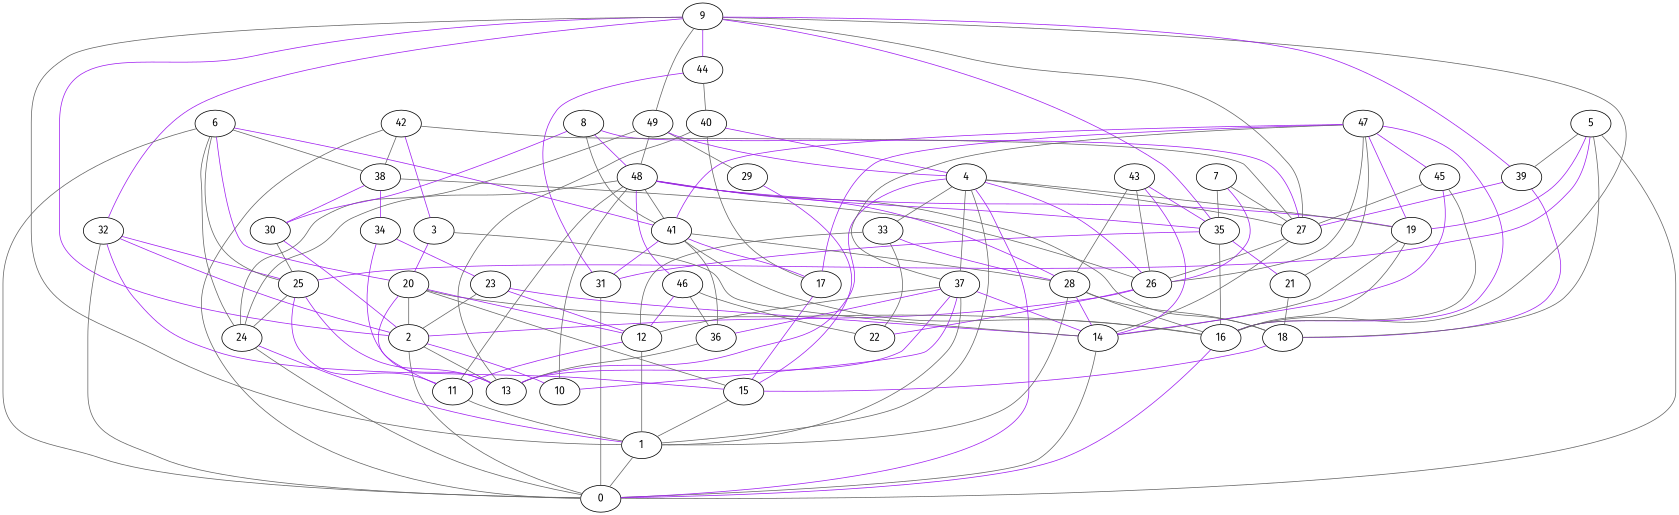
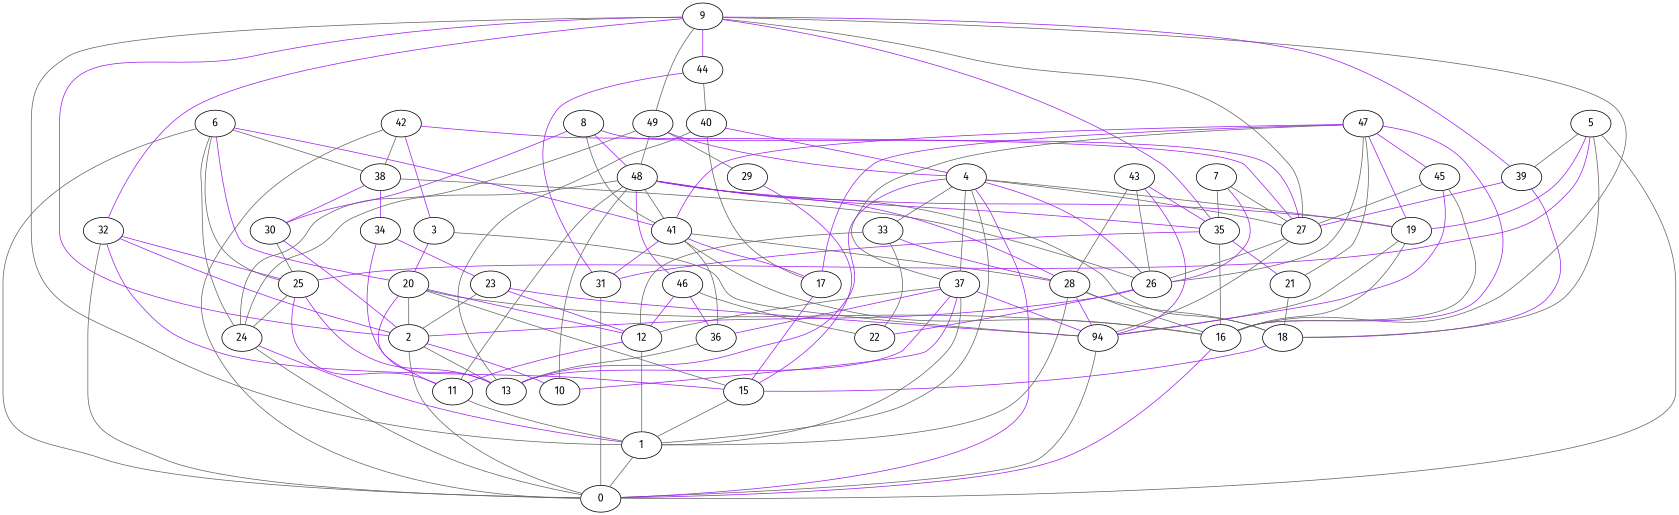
  digraph {
    fontname="Fira Sans"
    node [fontname="Fira Sans"]
    edge [color=gray40 dir=none fontname="Fira Sans"]
    7
    27
    26
    35
-   14
+   14 [label=94]
    2
    22
    16
    31
    21
    38
    34
    30
    13
    23
    25
    11
    1
    0
    39
    18
    15
    9
    49
    44
    32
    29
    48
    4
    40
    10
    24
    46
    12
    36
    33
    28
    47
    17
    37
    19
    45
    41
    20
    5
    43
    8
    42
    3
    6
    subgraph sub_1 {
      7
      27
      26
      35
      14
      2
      22
      16
      31
      21
      38
      34
      30
      13
      23
      25
      11
      1
      0
      39
      18
      15
      9
      49
      44
      32
      29
      48
      4
      40
      10
      24
      46
      12
      36
      33
      28
      47
      17
      37
      19
      45
      41
      20
      5
      43
      8
      42
      3
      6
    }
    7 -> 27
    7 -> 26 [color=purple]
    7 -> 35
    27 -> 26
    27 -> 14
    26 -> 2 [color=purple]
    26 -> 22 [color=purple]
    35 -> 16
    35 -> 31 [color=purple]
    35 -> 21 [color=purple]
    14 -> 0
    2 -> 13
    2 -> 0
    2 -> 10 [color=purple]
    16 -> 0 [color=purple]
    31 -> 0
    21 -> 18
    38 -> 26
    38 -> 34 [color=purple]
    38 -> 30 [color=purple]
    34 -> 13 [color=purple]
    34 -> 23 [color=purple]
    30 -> 2 [color=purple]
    30 -> 25
    23 -> 14 [color=purple]
    23 -> 2
    23 -> 12 [color=purple]
    25 -> 13 [color=purple]
    25 -> 11 [color=purple]
    25 -> 24
    11 -> 1
    1 -> 0
    39 -> 27 [color=purple]
    39 -> 18 [color=purple]
    18 -> 15 [color=purple]
    15 -> 1
    9 -> 27
    9 -> 35 [color=purple]
    9 -> 2 [color=purple]
    9 -> 16
    9 -> 1
    9 -> 39 [color=purple]
    9 -> 49
    9 -> 44 [color=purple]
    9 -> 32 [color=purple]
    49 -> 29
    49 -> 48
    49 -> 4 [color=purple]
    49 -> 24
    44 -> 31 [color=purple]
    44 -> 40
    32 -> 2 [color=purple]
    32 -> 25 [color=purple]
    32 -> 0
    32 -> 15 [color=purple]
    29 -> 15 [color=purple]
    48 -> 35 [color=purple]
    48 -> 11
    48 -> 18
    48 -> 10
    48 -> 24
    48 -> 46 [color=purple]
    48 -> 28 [color=purple]
    48 -> 19 [color=purple]
    48 -> 41
    4 -> 27
    4 -> 26 [color=purple]
    4 -> 13 [color=purple]
    4 -> 1
    4 -> 0 [color=purple]
    4 -> 33
    4 -> 37
    4 -> 19
    40 -> 13
    40 -> 4 [color=purple]
    40 -> 17
    24 -> 1 [color=purple]
    24 -> 0
    46 -> 22
    46 -> 12 [color=purple]
-   46 -> 36
+   46 -> 36 [color=purple]
    12 -> 11 [color=purple]
    12 -> 1
    36 -> 13
    33 -> 22
    33 -> 12
    33 -> 28 [color=purple]
    28 -> 14 [color=purple]
    28 -> 16
    28 -> 1
    28 -> 18
    47 -> 26
    47 -> 16 [color=purple]
    47 -> 21
    47 -> 17 [color=purple]
    47 -> 37
    47 -> 19 [color=purple]
    47 -> 45 [color=purple]
    47 -> 41 [color=purple]
    17 -> 15 [color=purple]
    37 -> 14 [color=purple]
    37 -> 13 [color=purple]
    37 -> 1
    37 -> 10 [color=purple]
    37 -> 12
    37 -> 36 [color=purple]
    19 -> 14
    19 -> 16
    45 -> 27
    45 -> 14 [color=purple]
    45 -> 16
    41 -> 16
    41 -> 31 [color=purple]
    41 -> 36
    41 -> 28
    41 -> 17 [color=purple]
    20 -> 2
    20 -> 16
    20 -> 11 [color=purple]
    20 -> 15
    20 -> 12 [color=purple]
    5 -> 25 [color=purple]
    5 -> 0
    5 -> 39
    5 -> 18
    5 -> 19 [color=purple]
    43 -> 26
    43 -> 35 [color=purple]
    43 -> 14 [color=purple]
    43 -> 28
    8 -> 27 [color=purple]
    8 -> 30 [color=purple]
    8 -> 48 [color=purple]
    8 -> 41
-   42 -> 27
+   42 -> 27 [color=purple]
    42 -> 38
    42 -> 0
    42 -> 3 [color=purple]
    3 -> 14
    3 -> 20 [color=purple]
    6 -> 38
    6 -> 25
    6 -> 0
    6 -> 24
    6 -> 41 [color=purple]
    6 -> 20 [color=purple]
  }
